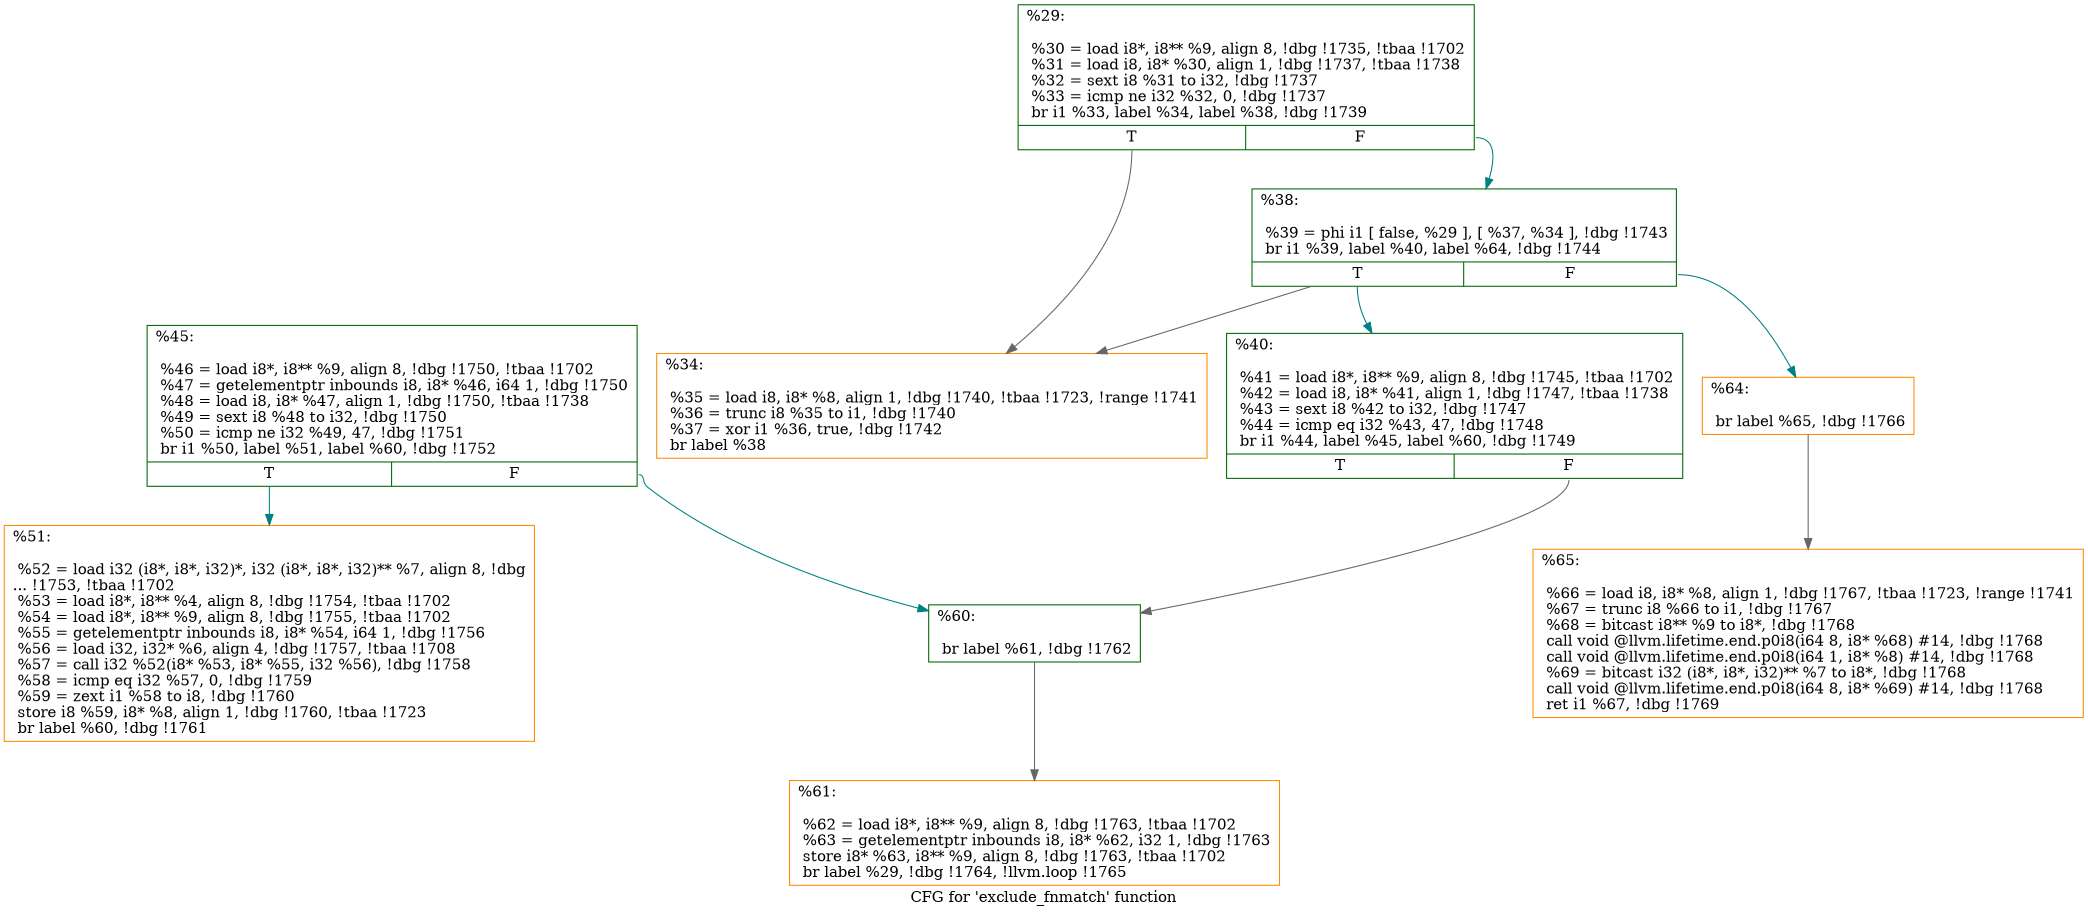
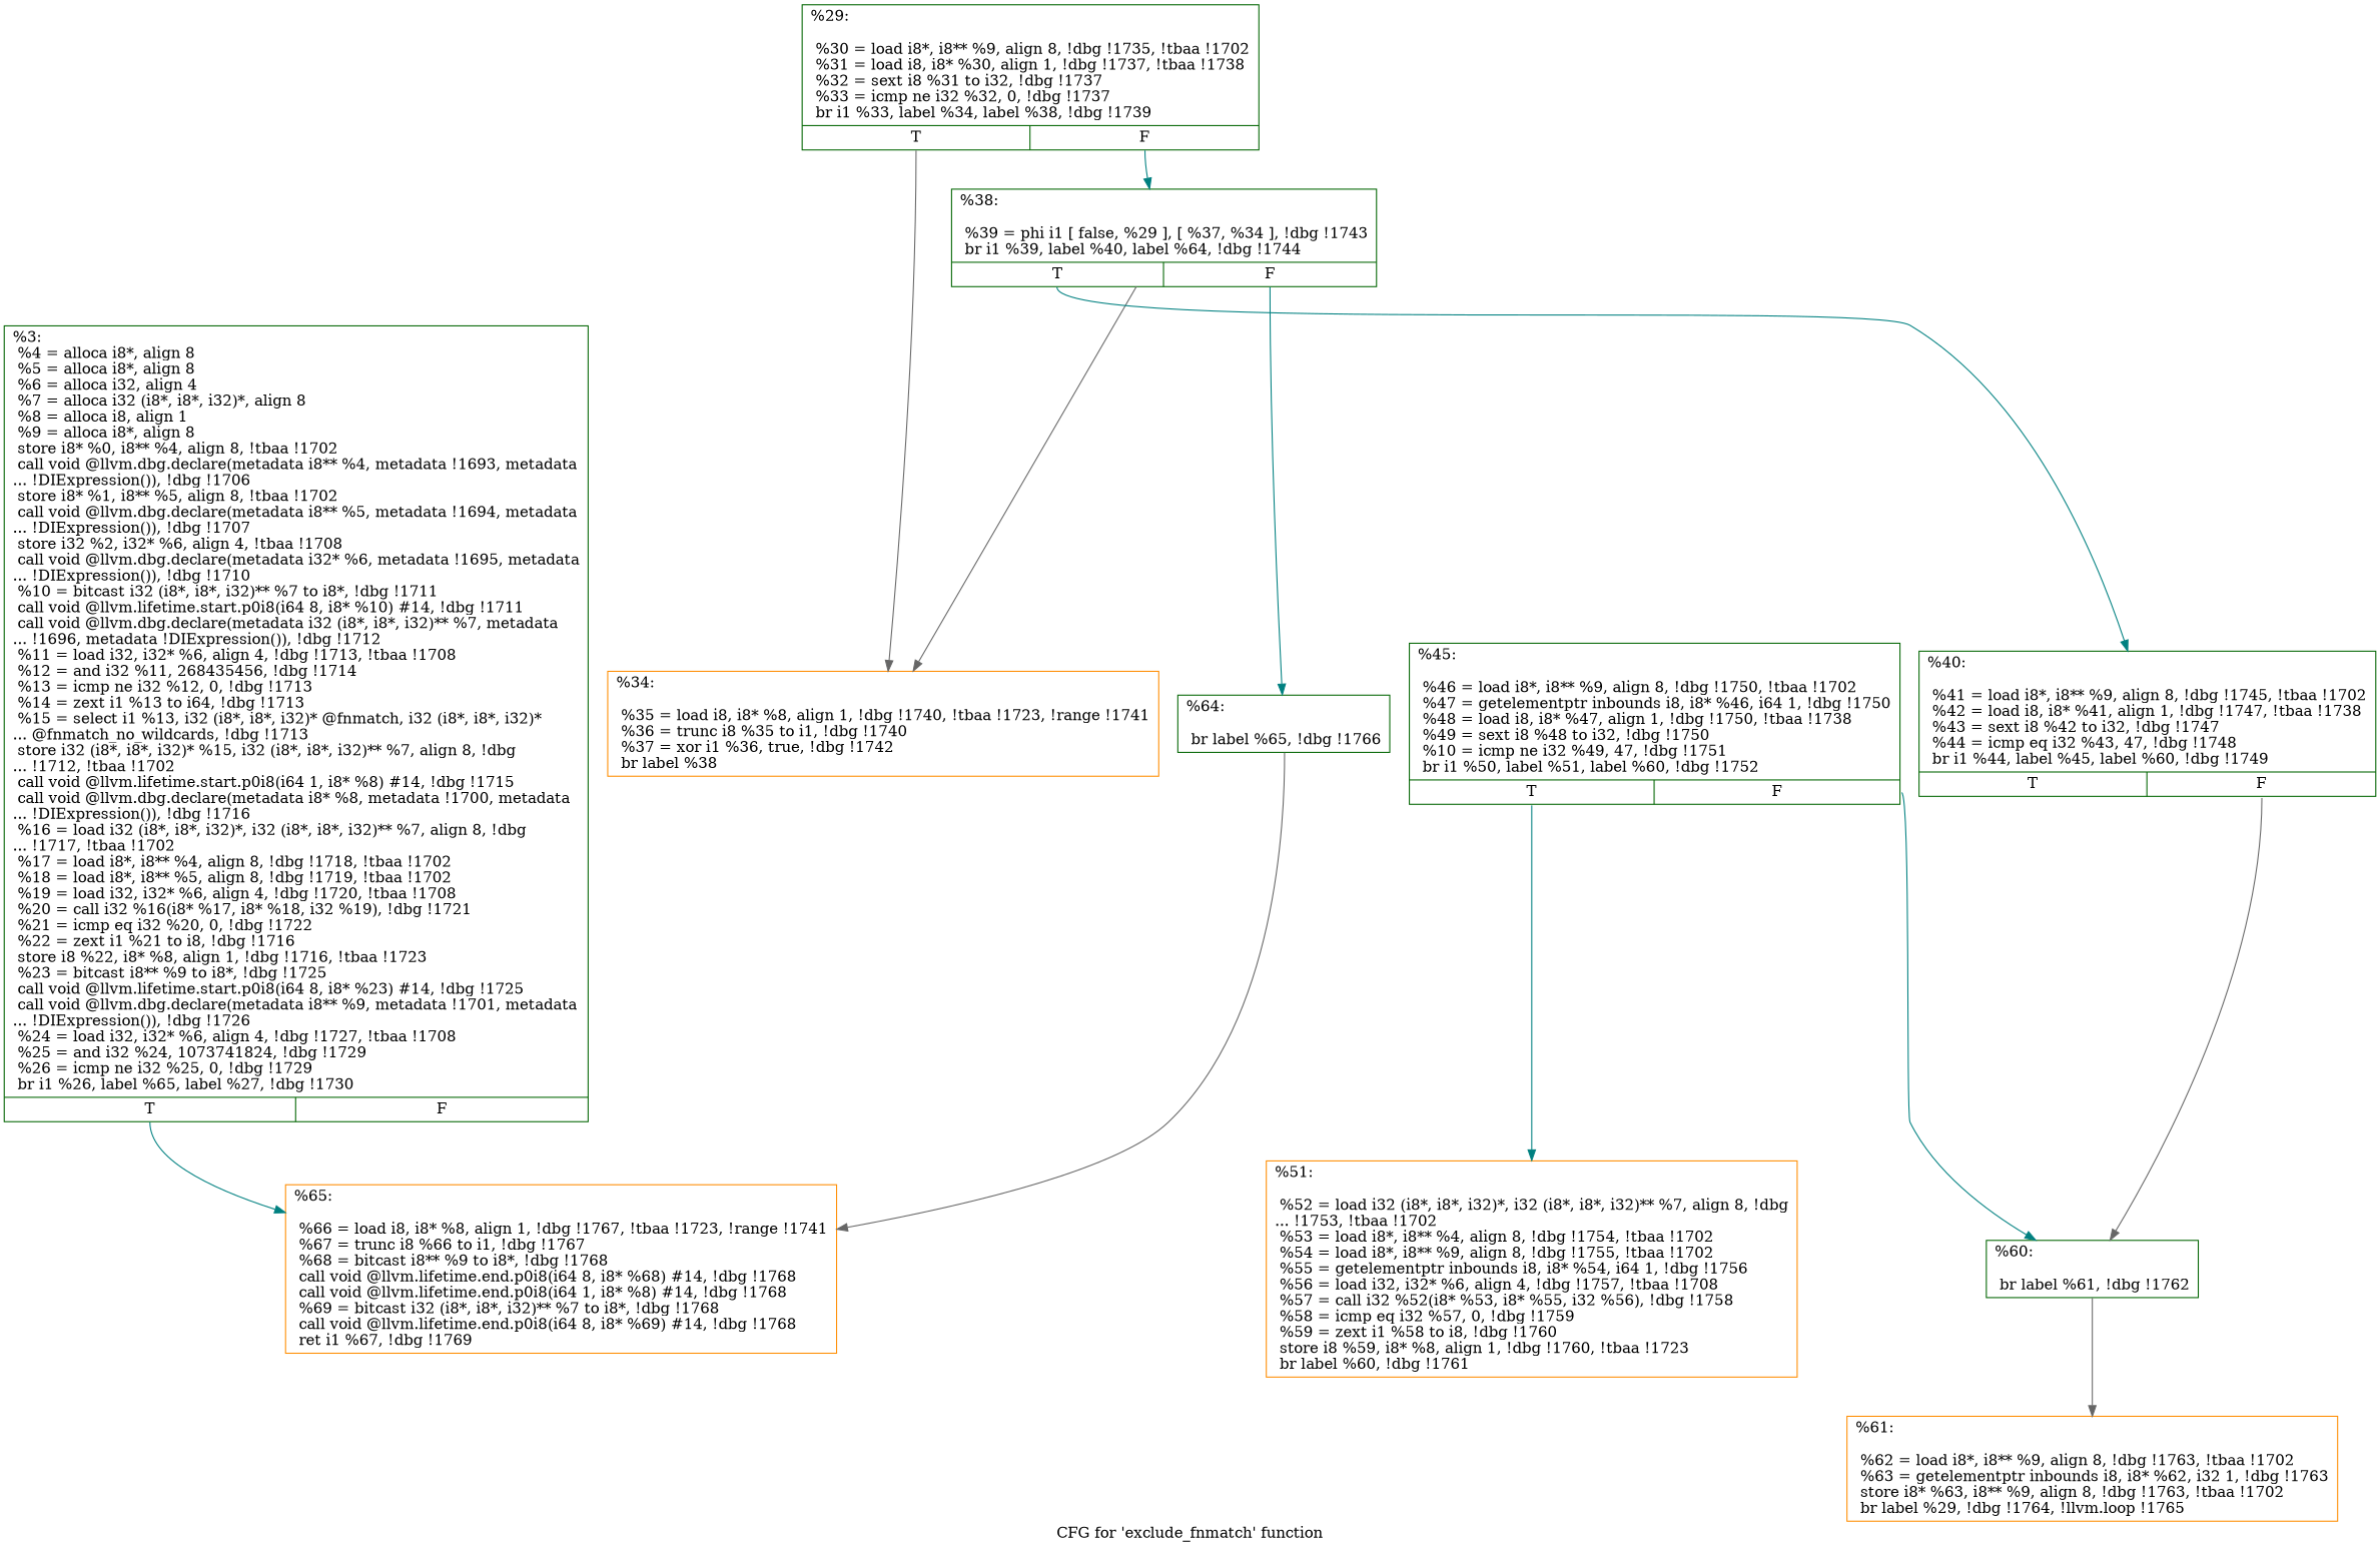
  digraph {
    label="CFG for 'exclude_fnmatch' function"
    node [color=darkgreen shape=record]
    edge [color=teal tailport=s0]
+   n1 [label="{%3:\l  %4 = alloca i8*, align 8\l  %5 = alloca i8*, align 8\l  %6 = alloca i32, align 4\l  %7 = alloca i32 (i8*, i8*, i32)*, align 8\l  %8 = alloca i8, align 1\l  %9 = alloca i8*, align 8\l  store i8* %0, i8** %4, align 8, !tbaa !1702\l  call void @llvm.dbg.declare(metadata i8** %4, metadata !1693, metadata\l... !DIExpression()), !dbg !1706\l  store i8* %1, i8** %5, align 8, !tbaa !1702\l  call void @llvm.dbg.declare(metadata i8** %5, metadata !1694, metadata\l... !DIExpression()), !dbg !1707\l  store i32 %2, i32* %6, align 4, !tbaa !1708\l  call void @llvm.dbg.declare(metadata i32* %6, metadata !1695, metadata\l... !DIExpression()), !dbg !1710\l  %10 = bitcast i32 (i8*, i8*, i32)** %7 to i8*, !dbg !1711\l  call void @llvm.lifetime.start.p0i8(i64 8, i8* %10) #14, !dbg !1711\l  call void @llvm.dbg.declare(metadata i32 (i8*, i8*, i32)** %7, metadata\l... !1696, metadata !DIExpression()), !dbg !1712\l  %11 = load i32, i32* %6, align 4, !dbg !1713, !tbaa !1708\l  %12 = and i32 %11, 268435456, !dbg !1714\l  %13 = icmp ne i32 %12, 0, !dbg !1713\l  %14 = zext i1 %13 to i64, !dbg !1713\l  %15 = select i1 %13, i32 (i8*, i8*, i32)* @fnmatch, i32 (i8*, i8*, i32)*\l... @fnmatch_no_wildcards, !dbg !1713\l  store i32 (i8*, i8*, i32)* %15, i32 (i8*, i8*, i32)** %7, align 8, !dbg\l... !1712, !tbaa !1702\l  call void @llvm.lifetime.start.p0i8(i64 1, i8* %8) #14, !dbg !1715\l  call void @llvm.dbg.declare(metadata i8* %8, metadata !1700, metadata\l... !DIExpression()), !dbg !1716\l  %16 = load i32 (i8*, i8*, i32)*, i32 (i8*, i8*, i32)** %7, align 8, !dbg\l... !1717, !tbaa !1702\l  %17 = load i8*, i8** %4, align 8, !dbg !1718, !tbaa !1702\l  %18 = load i8*, i8** %5, align 8, !dbg !1719, !tbaa !1702\l  %19 = load i32, i32* %6, align 4, !dbg !1720, !tbaa !1708\l  %20 = call i32 %16(i8* %17, i8* %18, i32 %19), !dbg !1721\l  %21 = icmp eq i32 %20, 0, !dbg !1722\l  %22 = zext i1 %21 to i8, !dbg !1716\l  store i8 %22, i8* %8, align 1, !dbg !1716, !tbaa !1723\l  %23 = bitcast i8** %9 to i8*, !dbg !1725\l  call void @llvm.lifetime.start.p0i8(i64 8, i8* %23) #14, !dbg !1725\l  call void @llvm.dbg.declare(metadata i8** %9, metadata !1701, metadata\l... !DIExpression()), !dbg !1726\l  %24 = load i32, i32* %6, align 4, !dbg !1727, !tbaa !1708\l  %25 = and i32 %24, 1073741824, !dbg !1729\l  %26 = icmp ne i32 %25, 0, !dbg !1729\l  br i1 %26, label %65, label %27, !dbg !1730\l|{<s0>T|<s1>F}}"]
    n2 [color=darkorange label="{%65:\l\l  %66 = load i8, i8* %8, align 1, !dbg !1767, !tbaa !1723, !range !1741\l  %67 = trunc i8 %66 to i1, !dbg !1767\l  %68 = bitcast i8** %9 to i8*, !dbg !1768\l  call void @llvm.lifetime.end.p0i8(i64 8, i8* %68) #14, !dbg !1768\l  call void @llvm.lifetime.end.p0i8(i64 1, i8* %8) #14, !dbg !1768\l  %69 = bitcast i32 (i8*, i8*, i32)** %7 to i8*, !dbg !1768\l  call void @llvm.lifetime.end.p0i8(i64 8, i8* %69) #14, !dbg !1768\l  ret i1 %67, !dbg !1769\l}"]
    n3 [label="{%29:\l\l  %30 = load i8*, i8** %9, align 8, !dbg !1735, !tbaa !1702\l  %31 = load i8, i8* %30, align 1, !dbg !1737, !tbaa !1738\l  %32 = sext i8 %31 to i32, !dbg !1737\l  %33 = icmp ne i32 %32, 0, !dbg !1737\l  br i1 %33, label %34, label %38, !dbg !1739\l|{<s0>T|<s1>F}}"]
    n4 [color=darkorange label="{%34:\l\l  %35 = load i8, i8* %8, align 1, !dbg !1740, !tbaa !1723, !range !1741\l  %36 = trunc i8 %35 to i1, !dbg !1740\l  %37 = xor i1 %36, true, !dbg !1742\l  br label %38\l}"]
    n5 [label="{%38:\l\l  %39 = phi i1 [ false, %29 ], [ %37, %34 ], !dbg !1743\l  br i1 %39, label %40, label %64, !dbg !1744\l|{<s0>T|<s1>F}}"]
    n6 [label="{%40:\l\l  %41 = load i8*, i8** %9, align 8, !dbg !1745, !tbaa !1702\l  %42 = load i8, i8* %41, align 1, !dbg !1747, !tbaa !1738\l  %43 = sext i8 %42 to i32, !dbg !1747\l  %44 = icmp eq i32 %43, 47, !dbg !1748\l  br i1 %44, label %45, label %60, !dbg !1749\l|{<s0>T|<s1>F}}"]
-   n7 [color=darkorange label="{%64:\l\l  br label %65, !dbg !1766\l}"]
+   n7 [label="{%64:\l\l  br label %65, !dbg !1766\l}"]
    n8 [label="{%60:\l\l  br label %61, !dbg !1762\l}"]
-   n9 [label="{%45:\l\l  %46 = load i8*, i8** %9, align 8, !dbg !1750, !tbaa !1702\l  %47 = getelementptr inbounds i8, i8* %46, i64 1, !dbg !1750\l  %48 = load i8, i8* %47, align 1, !dbg !1750, !tbaa !1738\l  %49 = sext i8 %48 to i32, !dbg !1750\l  %50 = icmp ne i32 %49, 47, !dbg !1751\l  br i1 %50, label %51, label %60, !dbg !1752\l|{<s0>T|<s1>F}}"]
+   n9 [label="{%45:\l\l  %46 = load i8*, i8** %9, align 8, !dbg !1750, !tbaa !1702\l  %47 = getelementptr inbounds i8, i8* %46, i64 1, !dbg !1750\l  %48 = load i8, i8* %47, align 1, !dbg !1750, !tbaa !1738\l  %49 = sext i8 %48 to i32, !dbg !1750\l  %10 = icmp ne i32 %49, 47, !dbg !1751\l  br i1 %50, label %51, label %60, !dbg !1752\l|{<s0>T|<s1>F}}"]
    n10 [color=darkorange label="{%51:\l\l  %52 = load i32 (i8*, i8*, i32)*, i32 (i8*, i8*, i32)** %7, align 8, !dbg\l... !1753, !tbaa !1702\l  %53 = load i8*, i8** %4, align 8, !dbg !1754, !tbaa !1702\l  %54 = load i8*, i8** %9, align 8, !dbg !1755, !tbaa !1702\l  %55 = getelementptr inbounds i8, i8* %54, i64 1, !dbg !1756\l  %56 = load i32, i32* %6, align 4, !dbg !1757, !tbaa !1708\l  %57 = call i32 %52(i8* %53, i8* %55, i32 %56), !dbg !1758\l  %58 = icmp eq i32 %57, 0, !dbg !1759\l  %59 = zext i1 %58 to i8, !dbg !1760\l  store i8 %59, i8* %8, align 1, !dbg !1760, !tbaa !1723\l  br label %60, !dbg !1761\l}"]
    n11 [color=darkorange label="{%61:\l\l  %62 = load i8*, i8** %9, align 8, !dbg !1763, !tbaa !1702\l  %63 = getelementptr inbounds i8, i8* %62, i32 1, !dbg !1763\l  store i8* %63, i8** %9, align 8, !dbg !1763, !tbaa !1702\l  br label %29, !dbg !1764, !llvm.loop !1765\l}"]
+   n1 -> n2
    n3 -> n4 [color=gray40]
    n3 -> n5 [tailport=s1]
    n5 -> n4 [color=gray40 tailport=""]
    n5 -> n6
    n5 -> n7 [tailport=s1]
    n6 -> n8 [color=gray40 tailport=s1]
    n7 -> n2 [color=gray40 tailport=""]
    n8 -> n11 [color=gray40 tailport=""]
    n9 -> n8 [tailport=s1]
    n9 -> n10
  }
